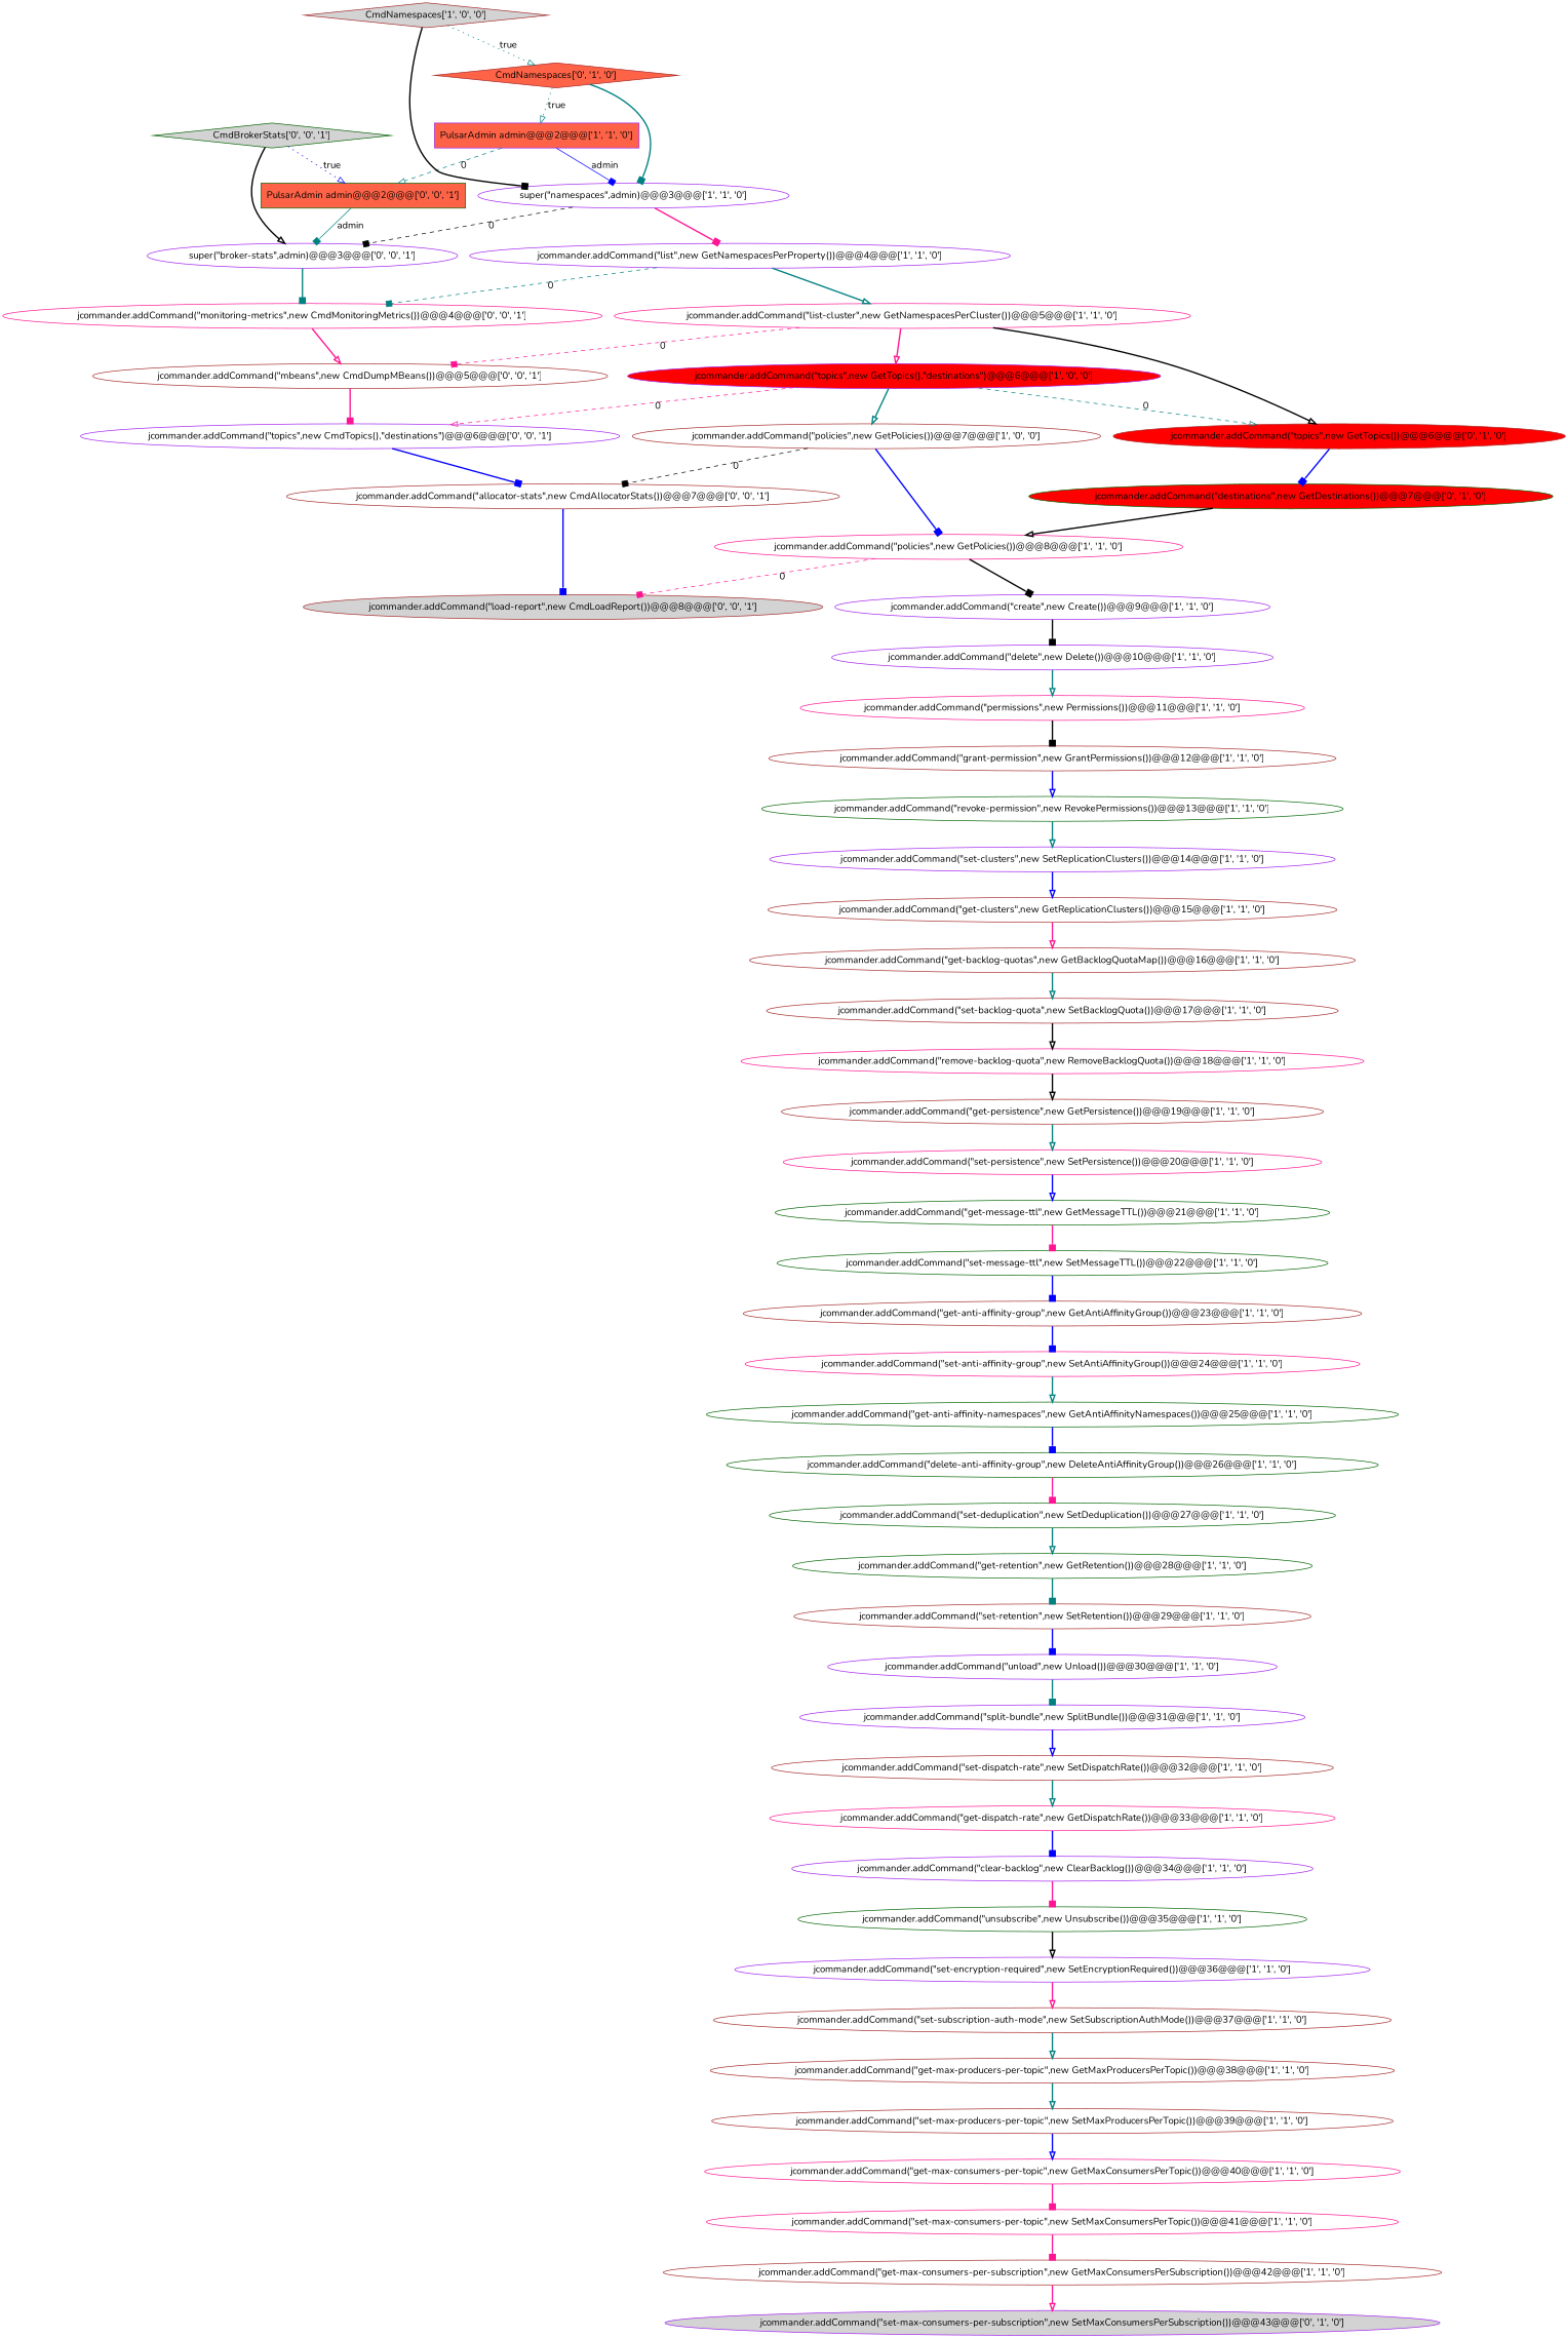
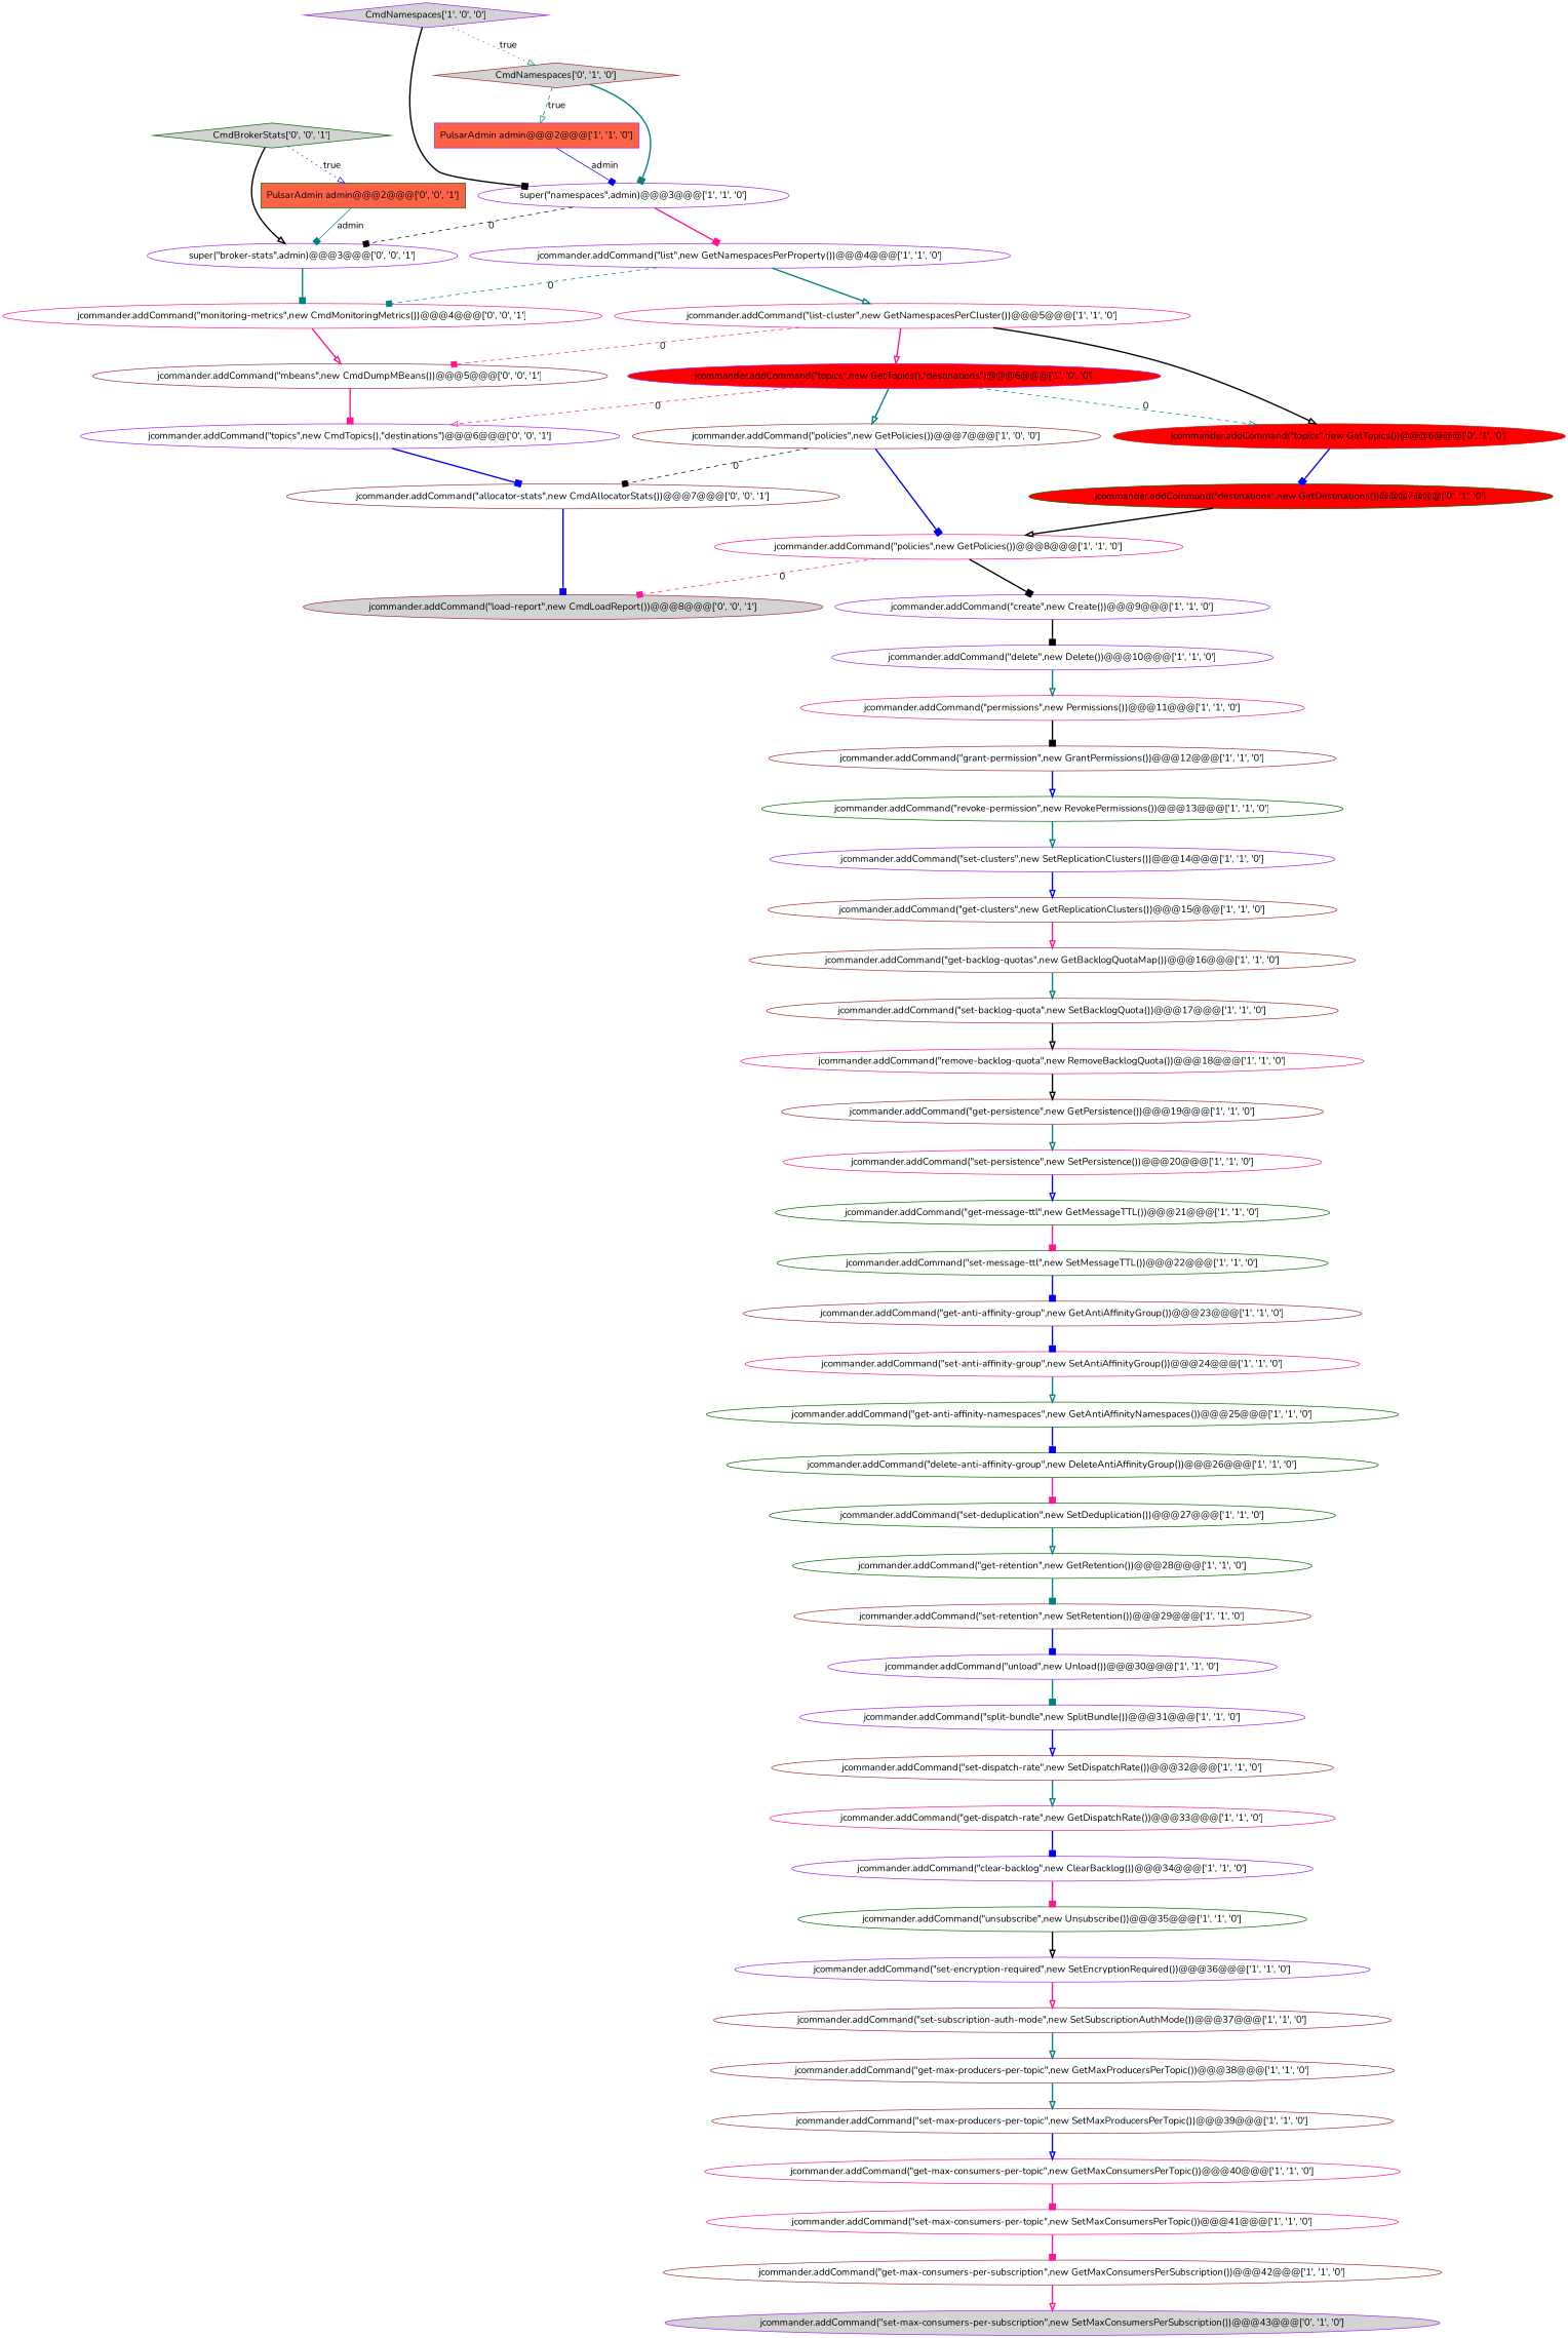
  digraph {
    fontname=Nunito
    node [color=brown fillcolor=white fontname=Nunito shape=ellipse style=filled]
    edge [arrowhead=onormal color=teal fontname=Nunito style=bold]
    n1 [label="jcommander.addCommand(\"set-retention\",new SetRetention())@@@29@@@['1', '1', '0']"]
    n2 [color=purple label="jcommander.addCommand(\"unload\",new Unload())@@@30@@@['1', '1', '0']"]
    n3 [color=purple label="jcommander.addCommand(\"split-bundle\",new SplitBundle())@@@31@@@['1', '1', '0']"]
    n4 [label="jcommander.addCommand(\"get-persistence\",new GetPersistence())@@@19@@@['1', '1', '0']"]
    n5 [color=deeppink label="jcommander.addCommand(\"set-persistence\",new SetPersistence())@@@20@@@['1', '1', '0']"]
    n6 [color=darkgreen label="jcommander.addCommand(\"get-message-ttl\",new GetMessageTTL())@@@21@@@['1', '1', '0']"]
    n7 [label="jcommander.addCommand(\"policies\",new GetPolicies())@@@7@@@['1', '0', '0']"]
    n8 [color=deeppink label="jcommander.addCommand(\"policies\",new GetPolicies())@@@8@@@['1', '1', '0']"]
    n9 [label="jcommander.addCommand(\"allocator-stats\",new CmdAllocatorStats())@@@7@@@['0', '0', '1']"]
    n10 [fillcolor=lightgray label="jcommander.addCommand(\"load-report\",new CmdLoadReport())@@@8@@@['0', '0', '1']"]
    n11 [color=purple label="jcommander.addCommand(\"create\",new Create())@@@9@@@['1', '1', '0']"]
    n12 [color=darkgreen label="jcommander.addCommand(\"get-retention\",new GetRetention())@@@28@@@['1', '1', '0']"]
    n13 [color=deeppink label="jcommander.addCommand(\"list-cluster\",new GetNamespacesPerCluster())@@@5@@@['1', '1', '0']"]
    n14 [label="jcommander.addCommand(\"mbeans\",new CmdDumpMBeans())@@@5@@@['0', '0', '1']"]
    n15 [color=purple fillcolor=red label="jcommander.addCommand(\"topics\",new GetTopics(),\"destinations\")@@@6@@@['1', '0', '0']"]
    n16 [fillcolor=red label="jcommander.addCommand(\"topics\",new GetTopics())@@@6@@@['0', '1', '0']"]
    n17 [color=purple label="jcommander.addCommand(\"topics\",new CmdTopics(),\"destinations\")@@@6@@@['0', '0', '1']"]
    n18 [color=darkgreen fillcolor=red label="jcommander.addCommand(\"destinations\",new GetDestinations())@@@7@@@['0', '1', '0']"]
    n19 [color=darkgreen label="jcommander.addCommand(\"revoke-permission\",new RevokePermissions())@@@13@@@['1', '1', '0']"]
    n20 [color=purple label="jcommander.addCommand(\"set-clusters\",new SetReplicationClusters())@@@14@@@['1', '1', '0']"]
    n21 [label="jcommander.addCommand(\"get-clusters\",new GetReplicationClusters())@@@15@@@['1', '1', '0']"]
    n22 [color=purple label="jcommander.addCommand(\"clear-backlog\",new ClearBacklog())@@@34@@@['1', '1', '0']"]
    n23 [color=darkgreen label="jcommander.addCommand(\"unsubscribe\",new Unsubscribe())@@@35@@@['1', '1', '0']"]
    n24 [color=purple label="jcommander.addCommand(\"set-encryption-required\",new SetEncryptionRequired())@@@36@@@['1', '1', '0']"]
    n25 [label="jcommander.addCommand(\"get-max-producers-per-topic\",new GetMaxProducersPerTopic())@@@38@@@['1', '1', '0']"]
    n26 [label="jcommander.addCommand(\"set-max-producers-per-topic\",new SetMaxProducersPerTopic())@@@39@@@['1', '1', '0']"]
    n27 [color=deeppink label="jcommander.addCommand(\"get-max-consumers-per-topic\",new GetMaxConsumersPerTopic())@@@40@@@['1', '1', '0']"]
    n28 [color=deeppink label="jcommander.addCommand(\"remove-backlog-quota\",new RemoveBacklogQuota())@@@18@@@['1', '1', '0']"]
    n29 [color=darkgreen label="jcommander.addCommand(\"set-message-ttl\",new SetMessageTTL())@@@22@@@['1', '1', '0']"]
    n30 [label="jcommander.addCommand(\"get-anti-affinity-group\",new GetAntiAffinityGroup())@@@23@@@['1', '1', '0']"]
    n31 [color=deeppink label="jcommander.addCommand(\"set-anti-affinity-group\",new SetAntiAffinityGroup())@@@24@@@['1', '1', '0']"]
    n32 [color=darkgreen fillcolor=lightgray label="CmdBrokerStats['0', '0', '1']" shape=diamond]
    n33 [color=purple label="super(\"broker-stats\",admin)@@@3@@@['0', '0', '1']"]
    n34 [color=darkgreen fillcolor=tomato label="PulsarAdmin admin@@@2@@@['0', '0', '1']" shape=box]
    n35 [color=deeppink label="jcommander.addCommand(\"monitoring-metrics\",new CmdMonitoringMetrics())@@@4@@@['0', '0', '1']"]
    n36 [color=purple label="jcommander.addCommand(\"list\",new GetNamespacesPerProperty())@@@4@@@['1', '1', '0']"]
    n37 [color=deeppink label="jcommander.addCommand(\"get-dispatch-rate\",new GetDispatchRate())@@@33@@@['1', '1', '0']"]
    n38 [color=deeppink label="jcommander.addCommand(\"set-max-consumers-per-topic\",new SetMaxConsumersPerTopic())@@@41@@@['1', '1', '0']"]
    n39 [color=darkgreen label="jcommander.addCommand(\"get-anti-affinity-namespaces\",new GetAntiAffinityNamespaces())@@@25@@@['1', '1', '0']"]
    n40 [color=darkgreen label="jcommander.addCommand(\"delete-anti-affinity-group\",new DeleteAntiAffinityGroup())@@@26@@@['1', '1', '0']"]
    n41 [color=purple label="jcommander.addCommand(\"delete\",new Delete())@@@10@@@['1', '1', '0']"]
    n42 [label="jcommander.addCommand(\"set-backlog-quota\",new SetBacklogQuota())@@@17@@@['1', '1', '0']"]
    n43 [label="jcommander.addCommand(\"get-max-consumers-per-subscription\",new GetMaxConsumersPerSubscription())@@@42@@@['1', '1', '0']"]
    n44 [color=purple fillcolor=lightgray label="jcommander.addCommand(\"set-max-consumers-per-subscription\",new SetMaxConsumersPerSubscription())@@@43@@@['0', '1', '0']"]
    n45 [label="jcommander.addCommand(\"set-dispatch-rate\",new SetDispatchRate())@@@32@@@['1', '1', '0']"]
    n46 [color=purple fillcolor=tomato label="PulsarAdmin admin@@@2@@@['1', '1', '0']" shape=box]
    n47 [color=purple label="super(\"namespaces\",admin)@@@3@@@['1', '1', '0']"]
-   n48 [fillcolor=tomato label="CmdNamespaces['0', '1', '0']" shape=diamond]
+   n48 [fillcolor=lightgray label="CmdNamespaces['0', '1', '0']" shape=diamond]
    n49 [label="jcommander.addCommand(\"get-backlog-quotas\",new GetBacklogQuotaMap())@@@16@@@['1', '1', '0']"]
-   n50 [fillcolor=lightgray label="CmdNamespaces['1', '0', '0']" shape=diamond]
+   n50 [color=purple fillcolor=lightgray label="CmdNamespaces['1', '0', '0']" shape=diamond]
    n51 [color=deeppink label="jcommander.addCommand(\"permissions\",new Permissions())@@@11@@@['1', '1', '0']"]
    n52 [label="jcommander.addCommand(\"grant-permission\",new GrantPermissions())@@@12@@@['1', '1', '0']"]
    n53 [color=darkgreen label="jcommander.addCommand(\"set-deduplication\",new SetDeduplication())@@@27@@@['1', '1', '0']"]
    n54 [label="jcommander.addCommand(\"set-subscription-auth-mode\",new SetSubscriptionAuthMode())@@@37@@@['1', '1', '0']"]
    n1 -> n2 [arrowhead=box color=blue]
    n2 -> n3 [arrowhead=box]
    n3 -> n45 [color=blue]
    n4 -> n5
    n5 -> n6 [color=blue]
    n6 -> n29 [arrowhead=box color=deeppink]
    n7 -> n8 [arrowhead=box color=blue]
    n7 -> n9 [arrowhead=box color=black label=0 style=dashed]
    n8 -> n10 [arrowhead=box color=deeppink label=0 style=dashed]
    n8 -> n11 [arrowhead=box color=black]
    n9 -> n10 [arrowhead=box color=blue]
    n11 -> n41 [arrowhead=box color=black]
    n12 -> n1 [arrowhead=box]
    n13 -> n14 [arrowhead=box color=deeppink label=0 style=dashed]
    n13 -> n15 [color=deeppink]
    n13 -> n16 [color=black]
    n14 -> n17 [arrowhead=box color=deeppink]
    n15 -> n7
    n15 -> n16 [label=0 style=dashed]
    n15 -> n17 [color=deeppink label=0 style=dashed]
    n16 -> n18 [arrowhead=box color=blue]
    n17 -> n9 [arrowhead=box color=blue]
    n18 -> n8 [color=black]
    n19 -> n20
    n20 -> n21 [color=blue]
    n21 -> n49 [color=deeppink]
    n22 -> n23 [arrowhead=box color=deeppink]
    n23 -> n24 [color=black]
    n24 -> n54 [color=deeppink]
    n25 -> n26
    n26 -> n27 [color=blue]
    n27 -> n38 [arrowhead=box color=deeppink]
    n28 -> n4 [color=black]
    n29 -> n30 [arrowhead=box color=blue]
    n30 -> n31 [arrowhead=box color=blue]
    n31 -> n39
    n32 -> n33 [color=black]
    n32 -> n34 [color=blue label=true style=dotted]
    n33 -> n35 [arrowhead=box]
    n34 -> n33 [arrowhead=box label=admin style=solid]
    n35 -> n14 [color=deeppink]
    n36 -> n13
    n36 -> n35 [arrowhead=box label=0 style=dashed]
    n37 -> n22 [arrowhead=box color=blue]
    n38 -> n43 [arrowhead=box color=deeppink]
    n39 -> n40 [arrowhead=box color=blue]
    n40 -> n53 [arrowhead=box color=deeppink]
    n41 -> n51
    n42 -> n28 [color=black]
    n43 -> n44 [color=deeppink]
    n45 -> n37
-   n46 -> n34 [label=0 style=dashed]
    n46 -> n47 [arrowhead=box color=blue label=admin style=solid]
    n47 -> n33 [arrowhead=box color=black label=0 style=dashed]
    n47 -> n36 [arrowhead=box color=deeppink]
-   n48 -> n46 [label=true style=dotted]
+   n48 -> n46 [label=true style=dashed]
    n48 -> n47 [arrowhead=box]
    n49 -> n42
    n50 -> n47 [arrowhead=box color=black]
    n50 -> n48 [label=true style=dotted]
    n51 -> n52 [arrowhead=box color=black]
    n52 -> n19 [color=blue]
    n53 -> n12
    n54 -> n25
  }
